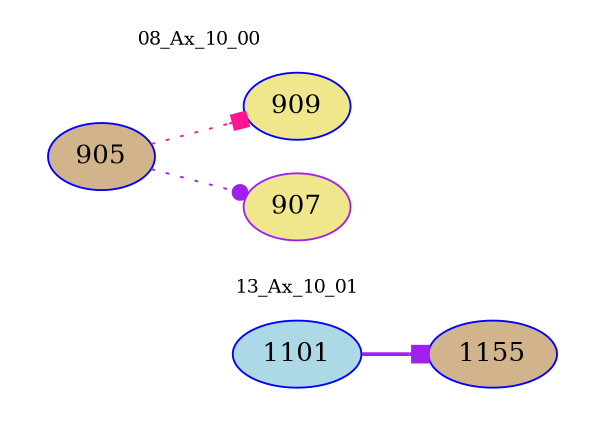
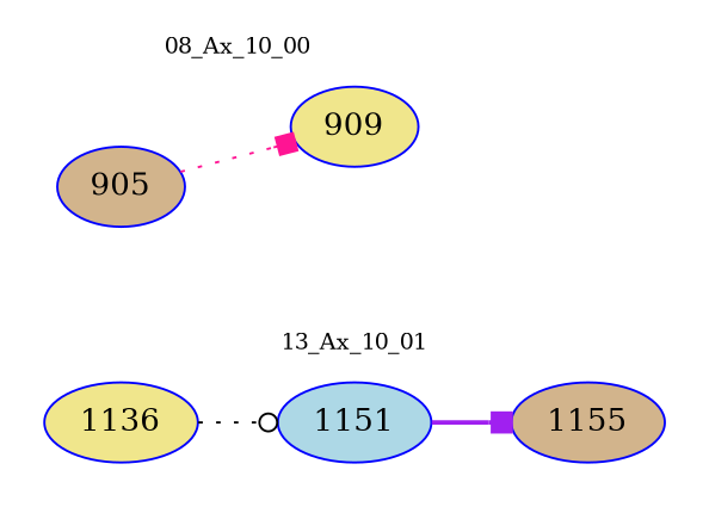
  digraph {
    rankdir=LR
    node [color=blue fillcolor=khaki style=filled]
    edge [arrowhead=box color=purple style=dotted]
-   n2 [fillcolor=lightblue label=1101]
+   n1 [label=1136]
+   n2 [fillcolor=lightblue label=1151]
    n3 [fillcolor=tan label=1155]
    n4 [fillcolor=tan label=905]
-   n5 [color=purple label=907]
    n6 [label=909]
    subgraph cluster_1 {
      color=white
      fontsize=10
      label="13_Ax_10_01"
+     n1
      n2
      n3
    }
    subgraph cluster_2 {
      color=white
      fontsize=10
      label="08_Ax_10_00"
      n4
-     n5
      n6
    }
+   n1 -> n2 [arrowhead=odot color=black]
    n2 -> n3 [style=bold]
-   n4 -> n5 [arrowhead=dot]
    n4 -> n6 [color=deeppink]
  }
